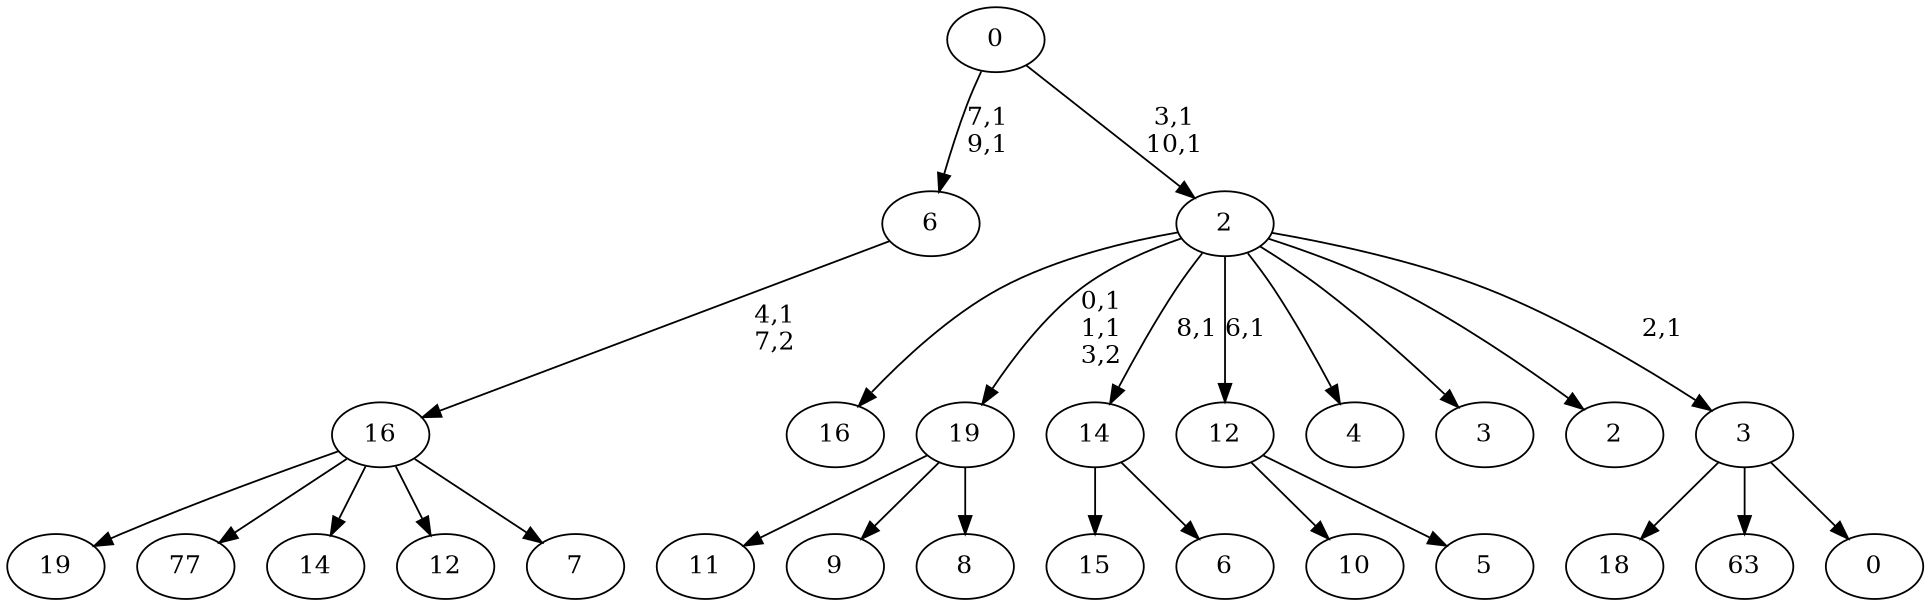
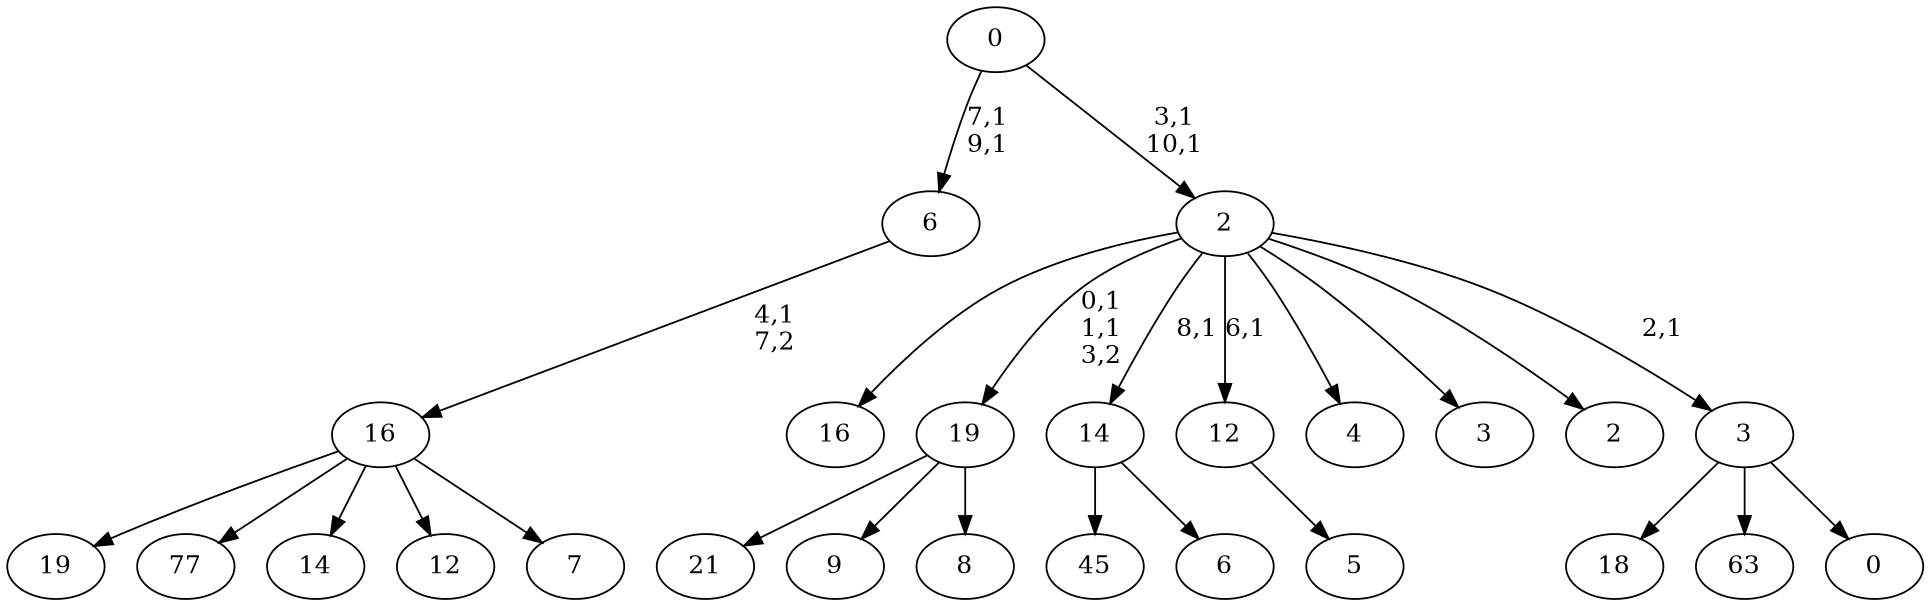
  digraph {
    n1 [label=19]
    n2 [label=18]
    n3 [label=77]
    n4 [label=16]
-   n5 [label=15]
+   n5 [label=45]
    n6 [label=14]
    n7 [label=63]
    n8 [label=12]
-   n9 [label=11]
-   n10 [label=10]
+   n9 [label=21]
    n11 [label=9]
    n12 [label=8]
    19
    n14 [label=7]
    16
    n16 [label=6]
    14
    n18 [label=5]
    12
    n20 [label=4]
    n21 [label=3]
    n22 [label=2]
    6
    n24 [label=0]
    3
    2
    0
    19 -> n9
    19 -> n11
    19 -> n12
    16 -> n1
    16 -> n3
    16 -> n6
    16 -> n8
    16 -> n14
    14 -> n5
    14 -> n16
-   12 -> n10
    12 -> n18
    6 -> 16 [label="4,1\n7,2"]
    3 -> n2
    3 -> n7
    3 -> n24
    2 -> n4
    2 -> 19 [label="0,1\n1,1\n3,2"]
    2 -> 14 [label="8,1"]
    2 -> 12 [label="6,1"]
    2 -> n20
    2 -> n21
    2 -> n22
    2 -> 3 [label="2,1"]
    0 -> 6 [label="7,1\n9,1"]
    0 -> 2 [label="3,1\n10,1"]
  }
